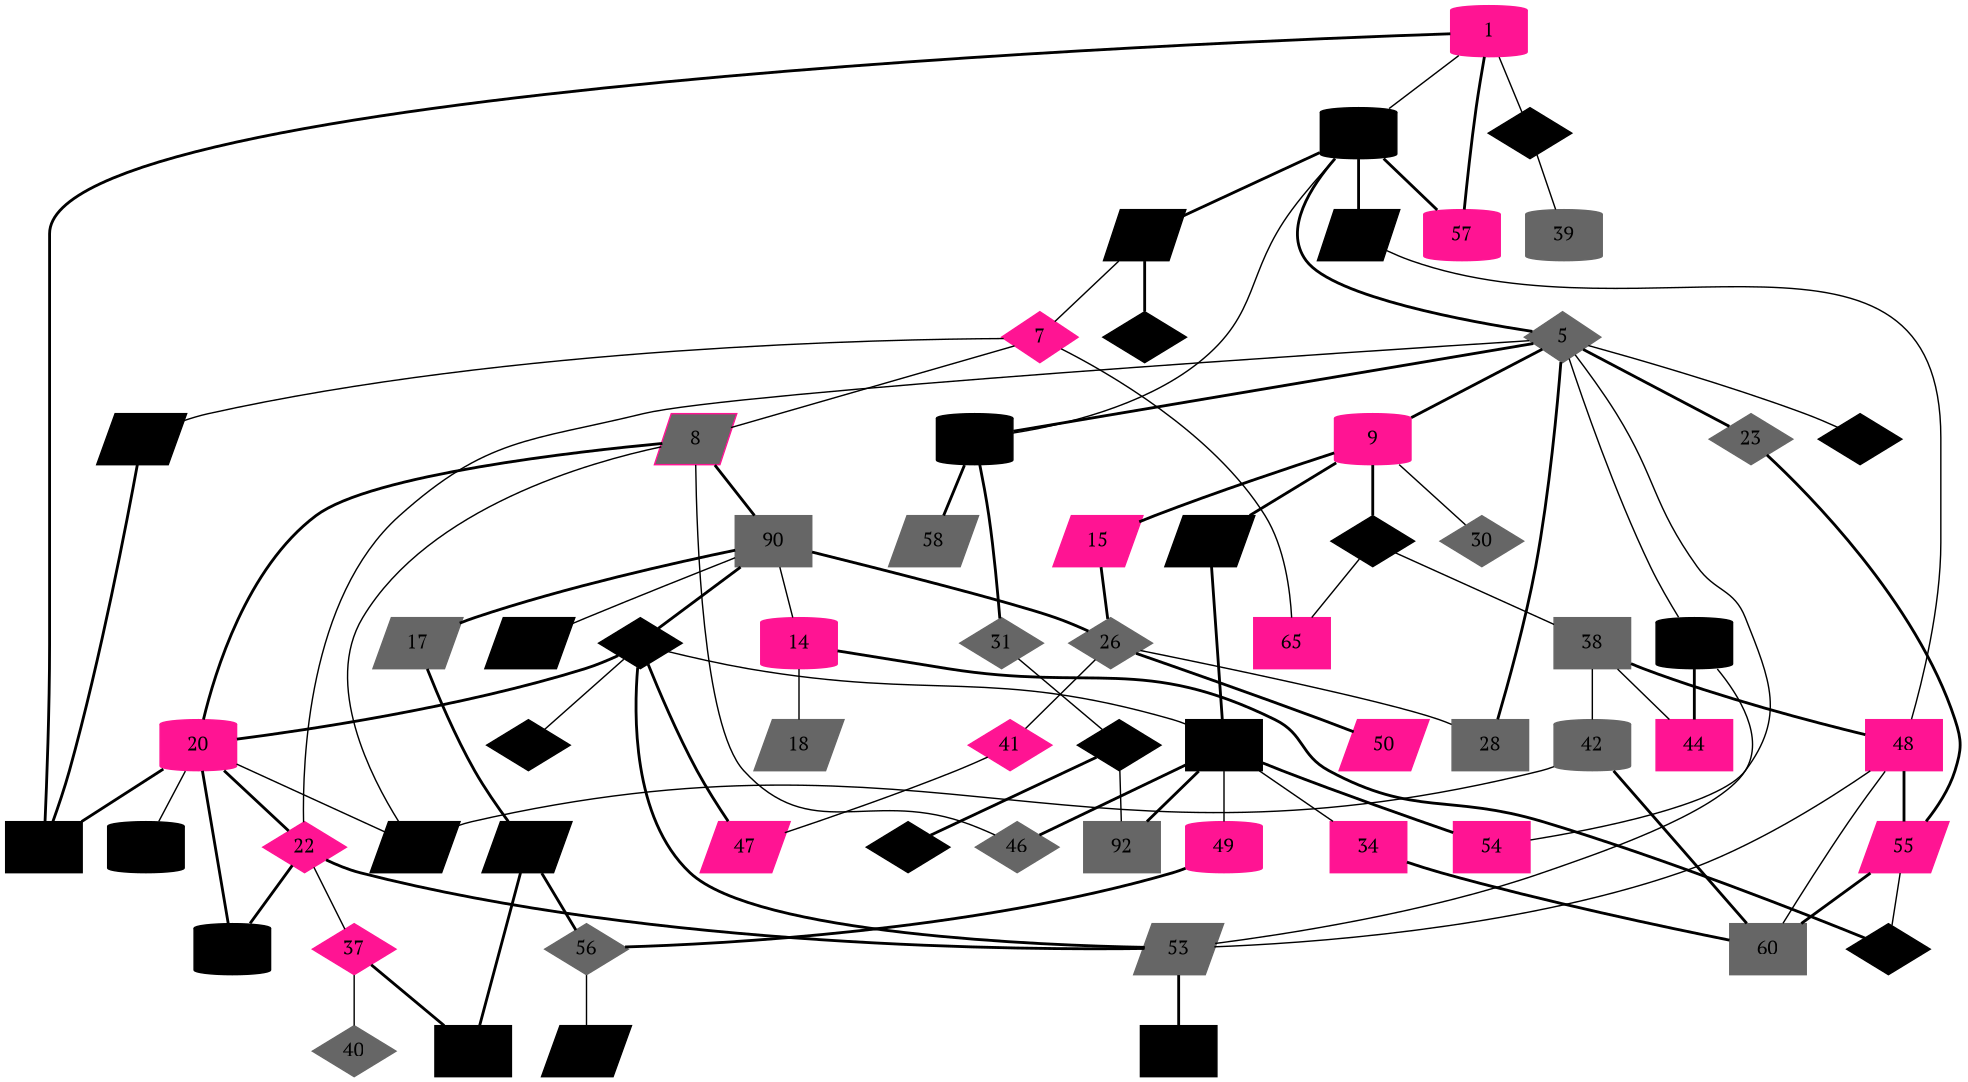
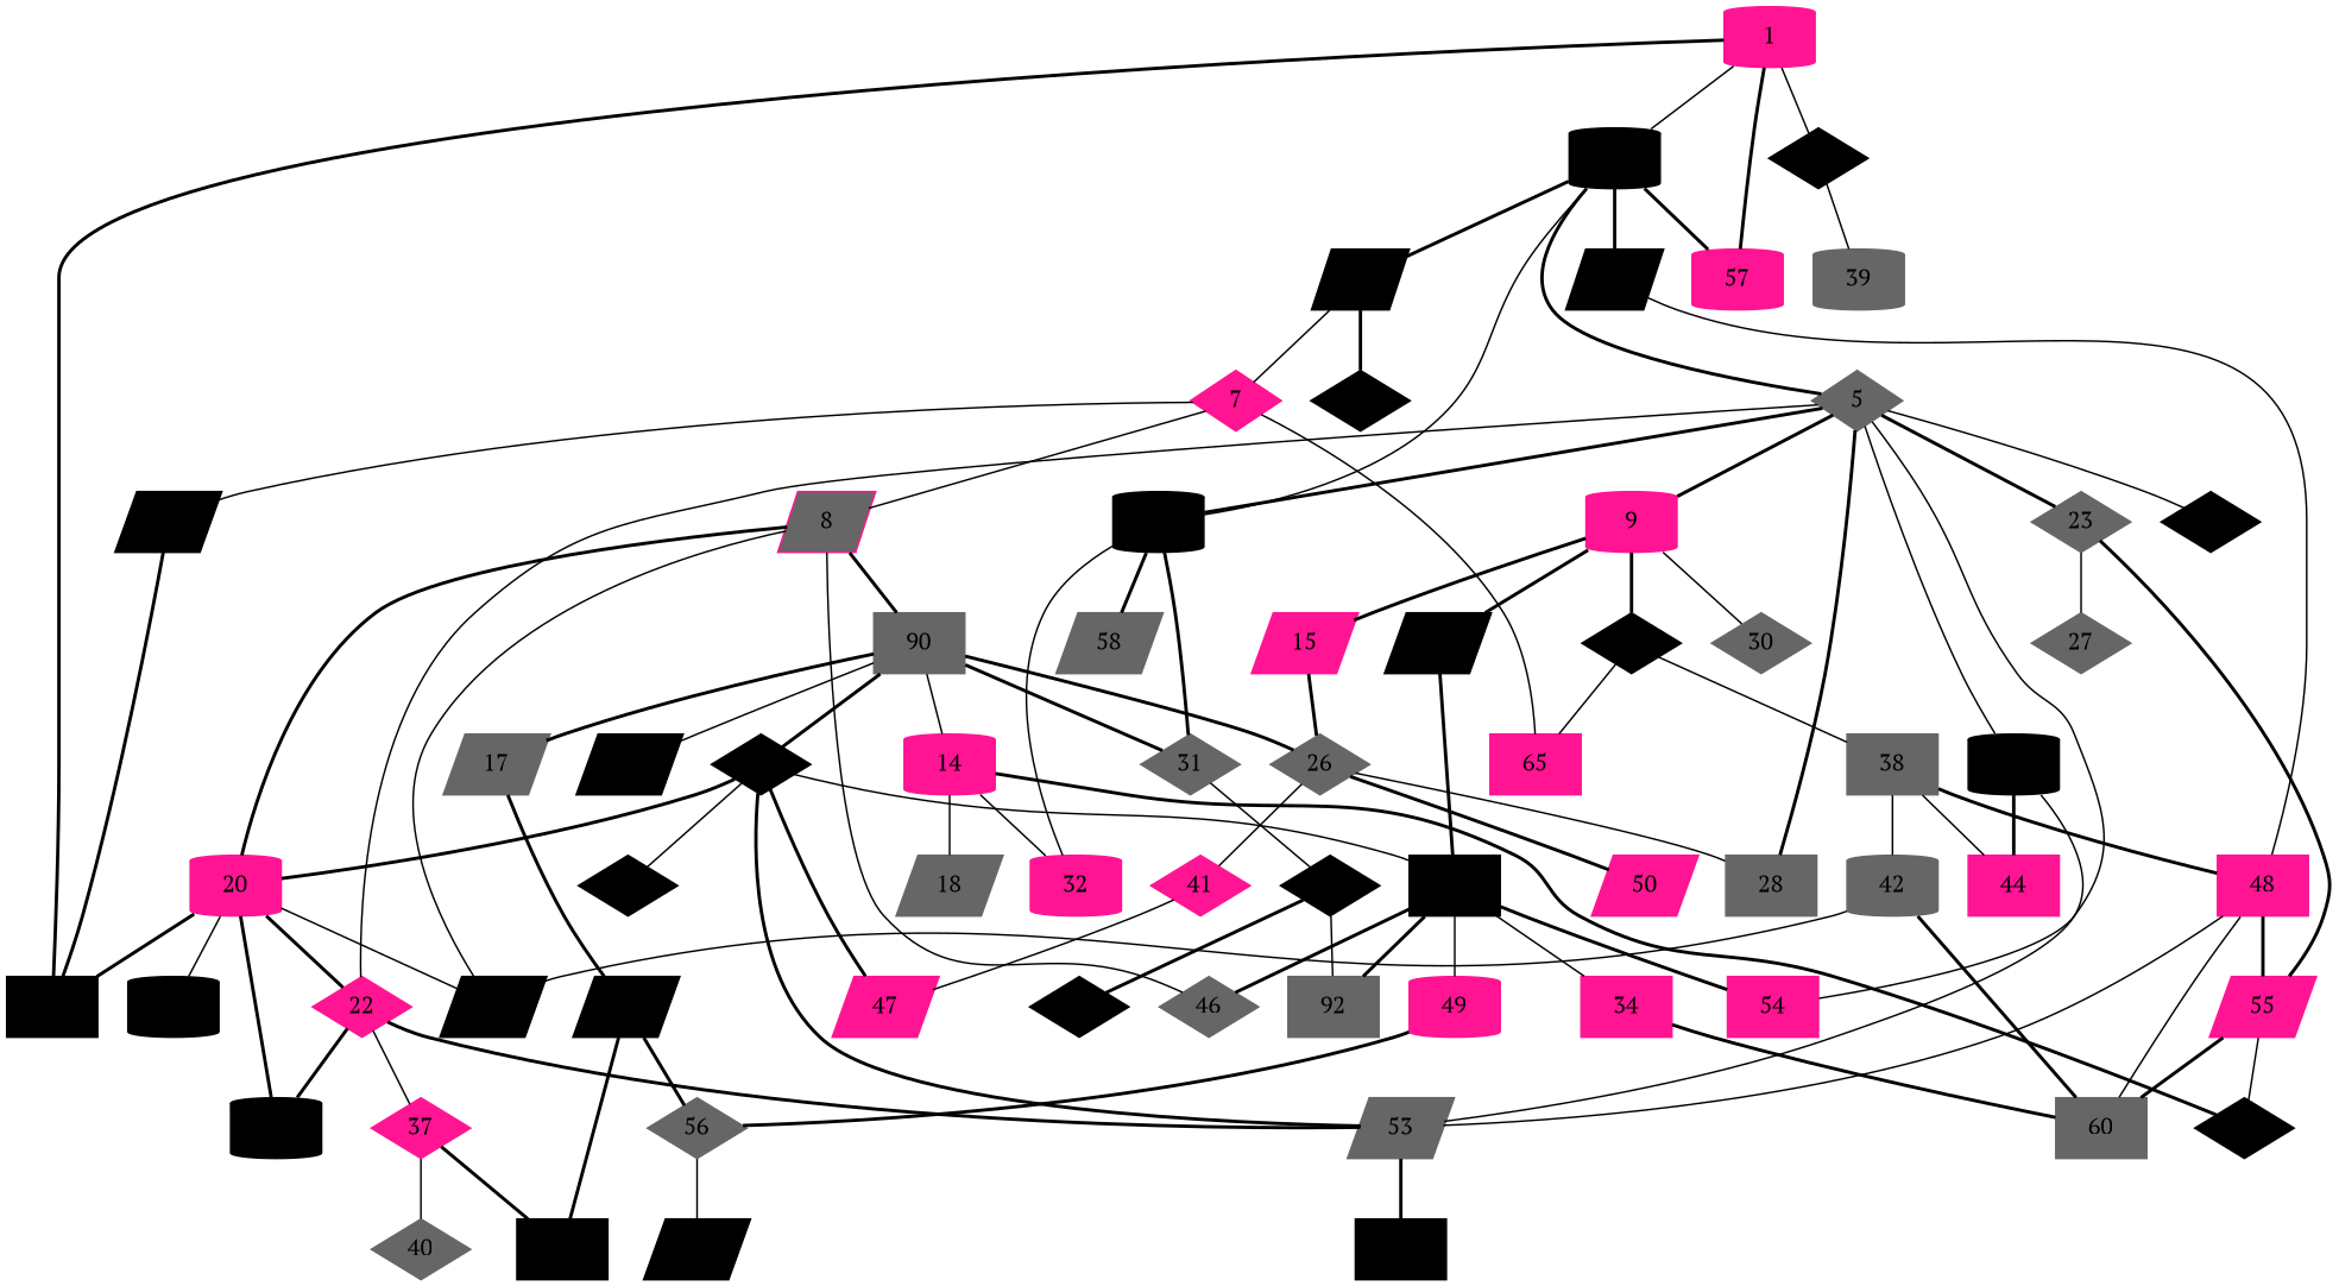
  graph {
    fontname="PT Serif"
    node [color=black fontname="PT Serif" shape=diamond style=filled]
    edge [fontname="PT Serif" style=bold weight=1.0]
    1 [color=deeppink shape=cylinder]
    2 [shape=cylinder]
    35
    45 [shape=box]
    57 [color=deeppink shape=cylinder]
    3 [shape=parallelogram]
    4 [shape=parallelogram]
    5 [color=gray40]
    16 [shape=cylinder]
    39 [color=gray40 shape=cylinder]
    48 [color=deeppink shape=box]
    7 [color=deeppink]
    33
    6 [shape=cylinder]
    9 [color=deeppink shape=cylinder]
    21
    22 [color=deeppink]
    23 [color=gray40]
    28 [color=gray40 shape=box]
    54 [color=deeppink shape=box]
    31 [color=gray40]
+   32 [color=deeppink shape=cylinder]
    58 [color=gray40 shape=parallelogram]
    53 [color=gray40 shape=parallelogram]
    55 [color=deeppink shape=parallelogram]
    60 [color=gray40 shape=box]
    8 [color=deeppink fillcolor=gray40 shape=parallelogram]
    29 [shape=parallelogram]
    65 [color=deeppink shape=box]
    44 [color=deeppink shape=box]
    12 [shape=parallelogram]
    15 [color=deeppink shape=parallelogram]
    19
    30 [color=gray40]
    63 [shape=cylinder]
    37 [color=deeppink]
+   27 [color=gray40]
    64 [shape=box]
    n39 [color=gray40 label=90 shape=box]
    20 [color=deeppink shape=cylinder]
    46 [color=gray40]
    59 [shape=parallelogram]
    11
    14 [color=deeppink shape=cylinder]
    17 [color=gray40 shape=parallelogram]
    26 [color=gray40]
    67 [shape=parallelogram]
    24 [shape=cylinder]
    13 [shape=box]
    38 [color=gray40 shape=box]
    25
    47 [color=deeppink shape=parallelogram]
    18 [color=gray40 shape=parallelogram]
    61
    43 [shape=parallelogram]
    41 [color=deeppink]
    50 [color=deeppink shape=parallelogram]
    36
    34 [color=deeppink shape=box]
    49 [color=deeppink shape=cylinder]
    n61 [color=gray40 label=92 shape=box]
    56 [color=gray40]
    51 [shape=box]
    42 [color=gray40 shape=cylinder]
    40 [color=gray40]
    52
    66 [shape=parallelogram]
    1 -- 2 [style=solid]
    1 -- 35 [style=solid weight=3.0]
    1 -- 45
    1 -- 57
    2 -- 57
    2 -- 3 [weight=2.0]
    2 -- 4
    2 -- 5
    2 -- 16 [style=solid]
    35 -- 39 [style=solid]
    3 -- 48 [style=solid]
    4 -- 7 [style=solid]
    4 -- 33
    5 -- 16
    5 -- 6 [style=solid]
    5 -- 9
    5 -- 21 [style=solid]
    5 -- 22 [style=solid]
    5 -- 23
    5 -- 28 [weight=2.0]
    5 -- 54 [style=solid]
    16 -- 31
+   16 -- 32 [style=solid]
    16 -- 58 [weight=2.0]
    48 -- 53 [style=solid]
    48 -- 55
    48 -- 60 [style=solid weight=2.0]
    7 -- 8 [style=solid]
    7 -- 29 [style=solid]
    7 -- 65 [style=solid weight=2.0]
    6 -- 53 [style=solid]
    6 -- 44 [weight=2.0]
    9 -- 12
    9 -- 15
    9 -- 19
    9 -- 30 [style=solid]
    22 -- 53
    22 -- 63
    22 -- 37 [style=solid]
    23 -- 55
+   23 -- 27 [style=solid]
    31 -- 36 [style=solid]
    53 -- 64
    55 -- 60
    55 -- 61 [style=solid]
    8 -- n39
    8 -- 20
    8 -- 46 [style=solid]
    8 -- 59 [style=solid]
    29 -- 45
    12 -- 13
    15 -- 26
    19 -- 65 [style=solid]
    19 -- 38 [style=solid]
    37 -- 51
    37 -- 40 [style=solid weight=2.0]
+   n39 -- 31
    n39 -- 11
    n39 -- 14 [style=solid]
    n39 -- 17
    n39 -- 26
    n39 -- 67 [style=solid]
    20 -- 45
    20 -- 22
    20 -- 63
    20 -- 59 [style=solid]
    20 -- 24 [style=solid]
    11 -- 53
    11 -- 20
    11 -- 13 [style=solid]
    11 -- 25 [style=solid]
    11 -- 47
+   14 -- 32 [style=solid]
    14 -- 18 [style=solid]
    14 -- 61
    17 -- 43
    26 -- 28 [style=solid]
    26 -- 41 [style=solid]
    26 -- 50
    13 -- 54
    13 -- 46
    13 -- 34 [style=solid]
    13 -- 49 [style=solid]
    13 -- n61
    38 -- 48
    38 -- 44 [style=solid]
    38 -- 42 [style=solid]
    43 -- 56
    43 -- 51
    41 -- 47 [style=solid]
    36 -- n61 [style=solid]
    36 -- 52
    34 -- 60
    49 -- 56
    56 -- 66 [style=solid]
    42 -- 60
    42 -- 59 [style=solid]
  }
